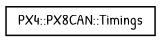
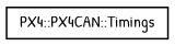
  digraph {
    rankdir=LR
    fontname="Patrick Hand"
-   n1 [color=black fillcolor=white fontname="Patrick Hand" fontsize=10 height=0.2 label="PX4::PX8CAN::Timings" shape=record style=filled width=0.4]
+   n1 [color=black fillcolor=white fontname="Patrick Hand" fontsize=10 height=0.2 label="PX4::PX4CAN::Timings" shape=record style=filled width=0.4]
  }
